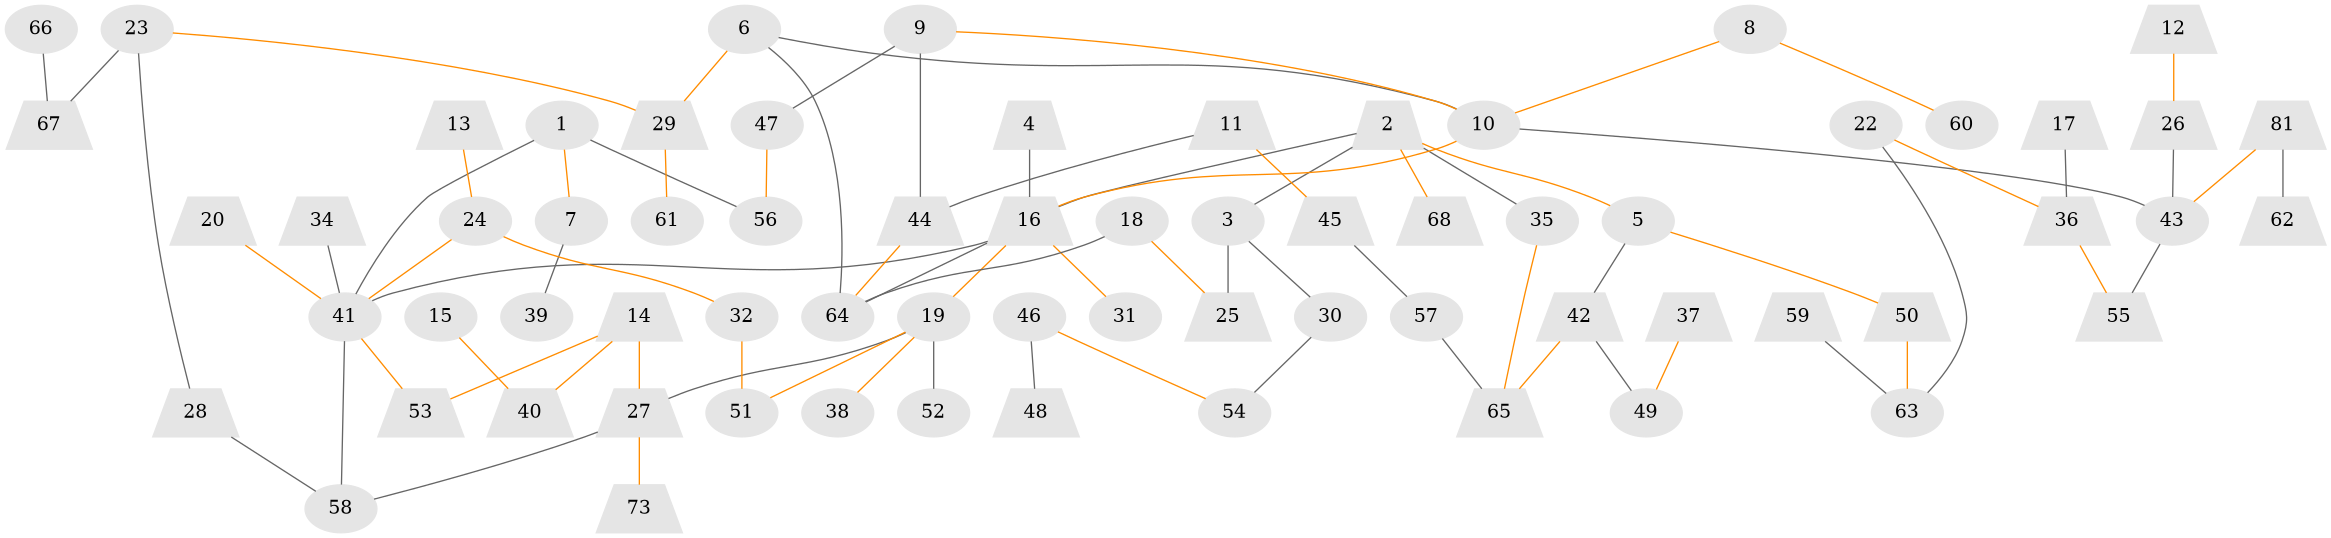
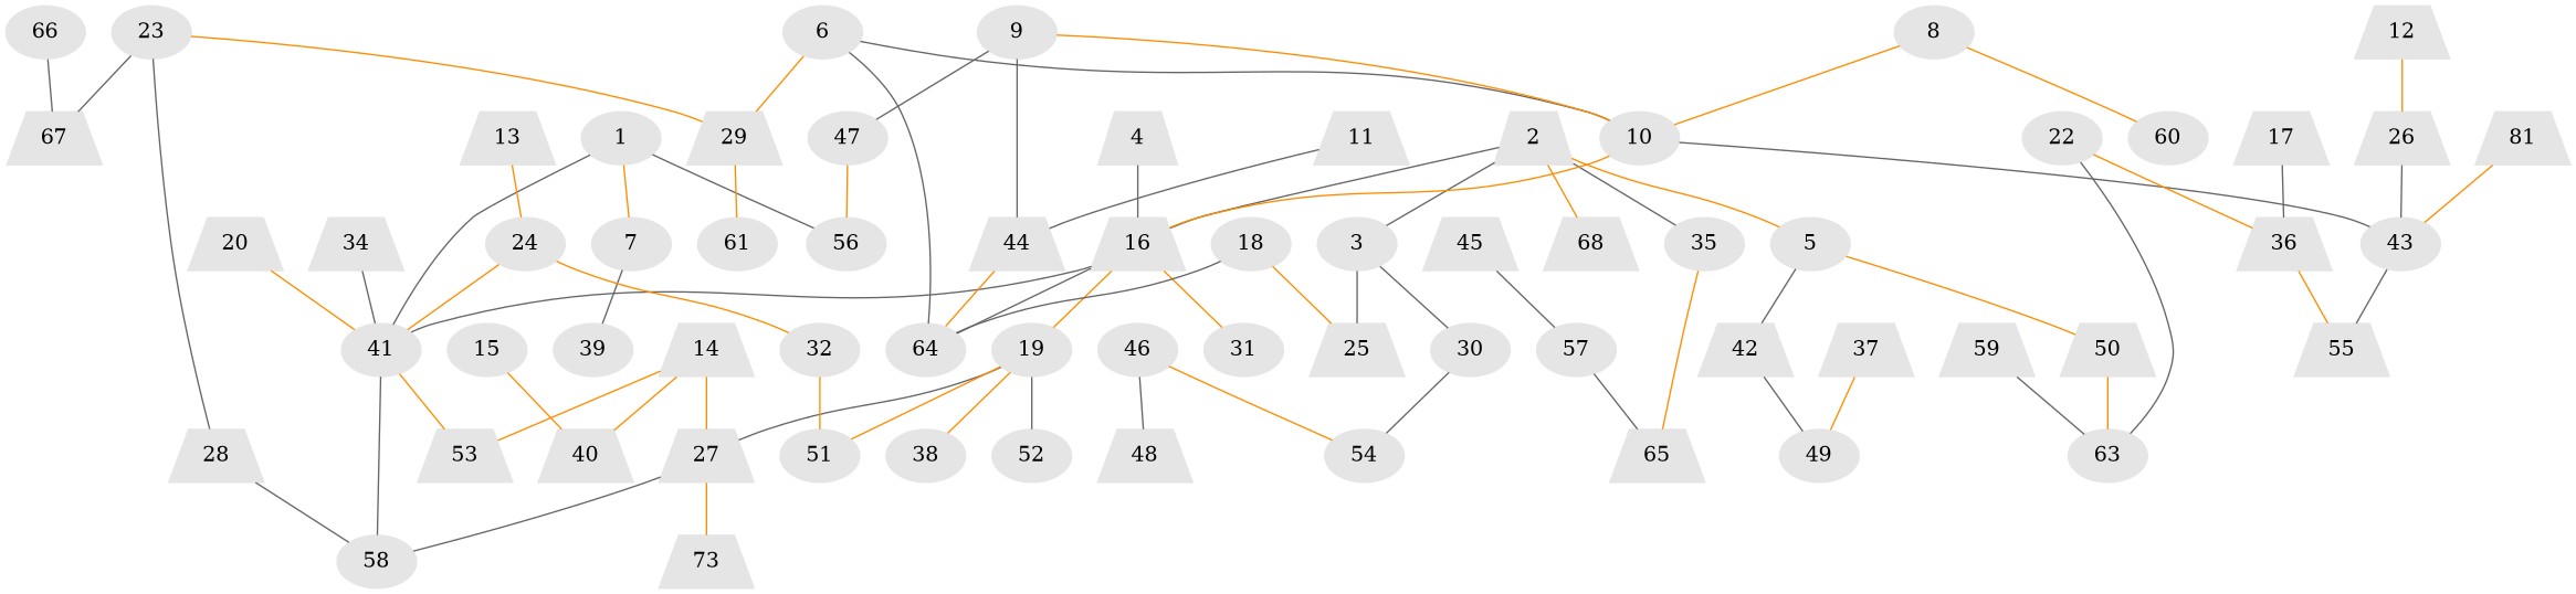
  graph {
    node [color=gray90 shape=ellipse style=filled]
    edge [color=darkorange weight=1.0]
    1
    7
    41
    56
    39
    53 [shape=trapezium]
    58
    2 [shape=trapezium]
    3
    5
    16 [shape=trapezium]
    35
    68 [shape=trapezium]
    25 [shape=trapezium]
    30
    42 [shape=trapezium]
    50 [shape=trapezium]
    64
    19
    31
    65 [shape=trapezium]
    54
    4 [shape=trapezium]
    49
    63
    6
    10
    29 [shape=trapezium]
    43
    61
    8
    60
    9
    44 [shape=trapezium]
    47
    55 [shape=trapezium]
    11 [shape=trapezium]
    45 [shape=trapezium]
    57
    12 [shape=trapezium]
    26 [shape=trapezium]
    13 [shape=trapezium]
    24
    32
    14 [shape=trapezium]
    27 [shape=trapezium]
    40 [shape=trapezium]
    n48 [label=73 shape=trapezium]
    15
    38
    51
    52
    17 [shape=trapezium]
    36 [shape=trapezium]
    18
    20 [shape=trapezium]
    n57 [label=81 shape=trapezium]
-   62 [shape=trapezium]
    22
    23
    28 [shape=trapezium]
    67 [shape=trapezium]
    34 [shape=trapezium]
    37 [shape=trapezium]
    46
    48 [shape=trapezium]
    59 [shape=trapezium]
    66
    1 -- 7
    1 -- 41 [color=gray40]
    1 -- 56 [color=gray40]
    7 -- 39 [color=gray40]
    41 -- 53
    41 -- 58 [color=gray40]
    2 -- 3 [color=gray40]
    2 -- 5
    2 -- 16 [color=gray40]
    2 -- 35 [color=gray40]
    2 -- 68
    3 -- 25 [color=gray40]
    3 -- 30 [color=gray40]
    5 -- 42 [color=gray40]
    5 -- 50
    16 -- 41 [color=gray40]
    16 -- 64 [color=gray40]
    16 -- 19
    16 -- 31
    35 -- 65
    30 -- 54 [color=gray40]
-   42 -- 65
    42 -- 49 [color=gray40]
    50 -- 63
    19 -- 27 [color=gray40]
    19 -- 38
    19 -- 51
    19 -- 52 [color=gray40]
    4 -- 16 [color=gray40]
    6 -- 64 [color=gray40]
    6 -- 10 [color=gray40]
    6 -- 29 [weight=2.0]
    10 -- 16
    10 -- 43 [color=gray40]
    29 -- 61
    43 -- 55 [color=gray40]
    8 -- 10
    8 -- 60
    9 -- 10
    9 -- 44 [color=gray40]
    9 -- 47 [color=gray40]
    44 -- 64
    47 -- 56
    11 -- 44 [color=gray40]
-   11 -- 45
    45 -- 57 [color=gray40]
    57 -- 65 [color=gray40]
    12 -- 26
    26 -- 43 [color=gray40]
    13 -- 24
    24 -- 41
    24 -- 32
    32 -- 51
    14 -- 53
    14 -- 27
    14 -- 40
    27 -- 58 [color=gray40]
    27 -- n48
    15 -- 40
    17 -- 36 [color=gray40]
    36 -- 55
    18 -- 25
    18 -- 64 [color=gray40]
    20 -- 41
    n57 -- 43
-   n57 -- 62 [color=gray40]
    22 -- 63 [color=gray40]
    22 -- 36
    23 -- 29
    23 -- 28 [color=gray40]
    23 -- 67 [color=gray40]
    28 -- 58 [color=gray40]
    34 -- 41 [color=gray40]
    37 -- 49
    46 -- 54
    46 -- 48 [color=gray40]
    59 -- 63 [color=gray40]
    66 -- 67 [color=gray40]
  }
